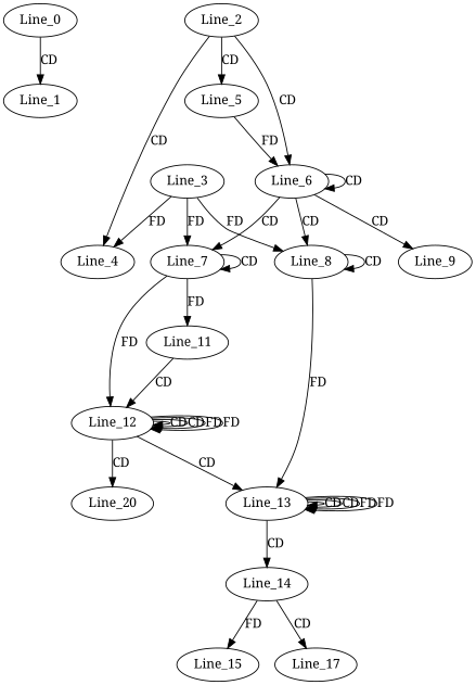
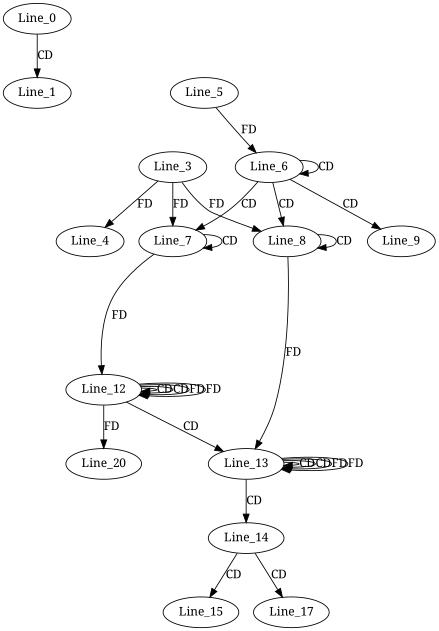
  digraph {
    fontname="Noto Serif"
    node [fontname="Noto Serif"]
    edge [fontname="Noto Serif"]
    Line_0
    Line_1
-   Line_2
    Line_4
    Line_5
    Line_6
    Line_3
    Line_7
    Line_8
    Line_9
-   Line_11
    Line_12
    Line_13
    Line_20
    Line_14
    Line_15
    Line_17
    Line_0 -> Line_1 [label=CD]
-   Line_2 -> Line_4 [label=CD]
-   Line_2 -> Line_5 [label=CD]
-   Line_2 -> Line_6 [label=CD]
    Line_5 -> Line_6 [label=FD]
    Line_6 -> Line_6 [label=CD]
    Line_6 -> Line_7 [label=CD]
    Line_6 -> Line_8 [label=CD]
    Line_6 -> Line_9 [label=CD]
    Line_3 -> Line_4 [label=FD]
    Line_3 -> Line_7 [label=FD]
    Line_3 -> Line_8 [label=FD]
    Line_7 -> Line_7 [label=CD]
-   Line_7 -> Line_11 [label=FD]
    Line_7 -> Line_12 [label=FD]
    Line_8 -> Line_8 [label=CD]
    Line_8 -> Line_13 [label=FD]
-   Line_11 -> Line_12 [label=CD]
    Line_12 -> Line_12 [label=CD]
    Line_12 -> Line_12 [label=CD]
    Line_12 -> Line_12 [label=FD]
    Line_12 -> Line_12 [label=FD]
    Line_12 -> Line_13 [label=CD]
-   Line_12 -> Line_20 [label=CD]
+   Line_12 -> Line_20 [label=FD]
    Line_13 -> Line_13 [label=CD]
    Line_13 -> Line_13 [label=CD]
    Line_13 -> Line_13 [label=FD]
    Line_13 -> Line_13 [label=FD]
    Line_13 -> Line_14 [label=CD]
-   Line_14 -> Line_15 [label=FD]
+   Line_14 -> Line_15 [label=CD]
    Line_14 -> Line_17 [label=CD]
  }
